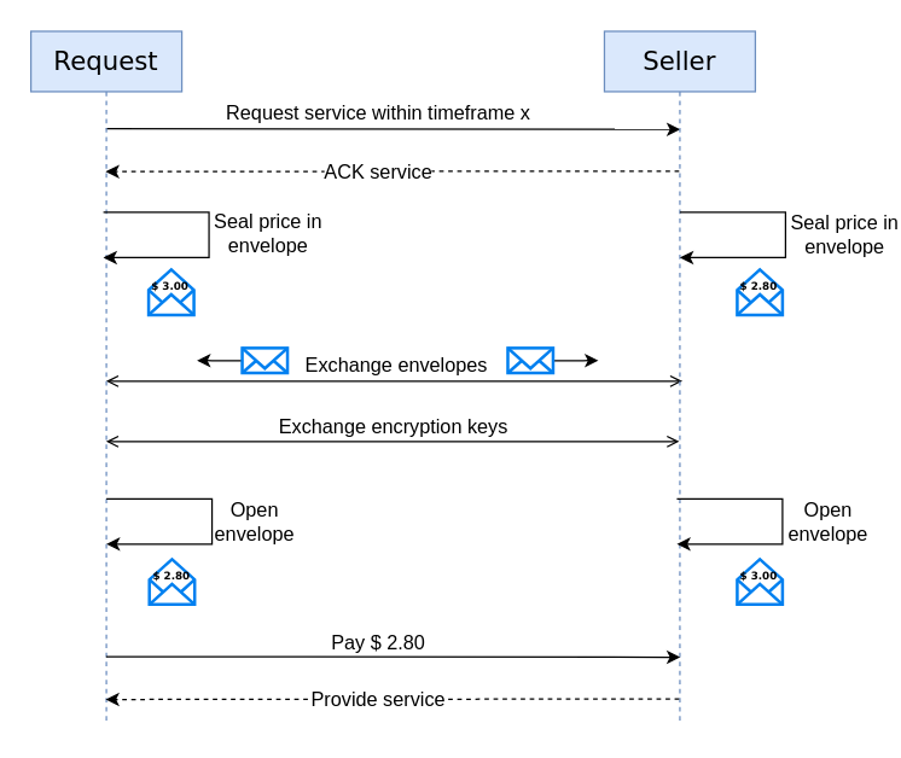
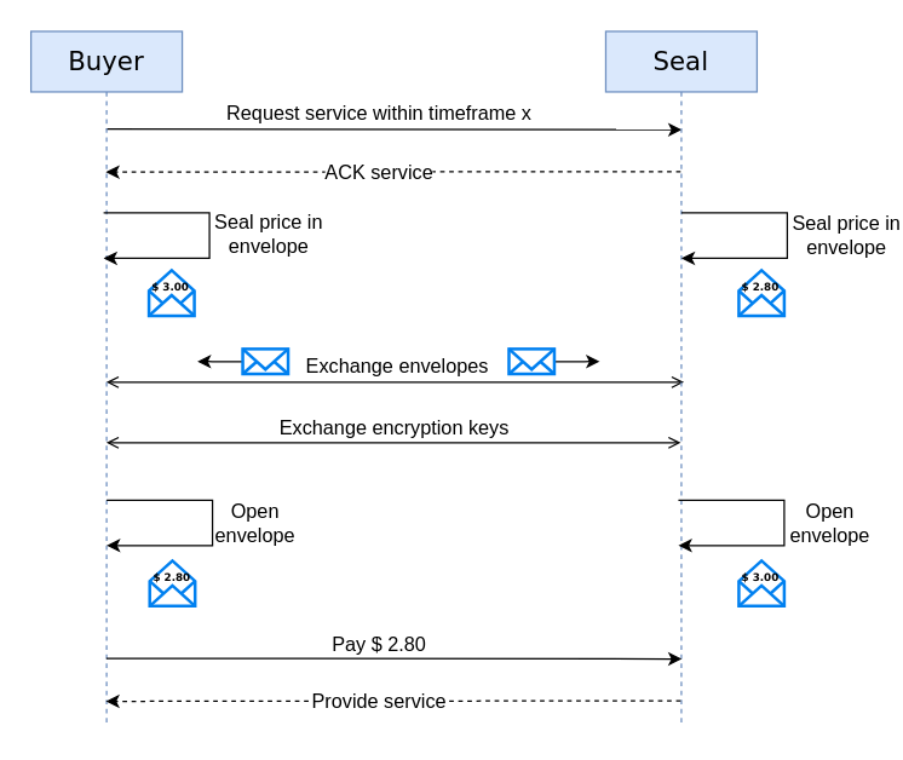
  <mxCell id="0" />
  <mxCell id="1" parent="0" />
  <mxCell id="2" style="edgeStyle=elbowEdgeStyle;rounded=0;orthogonalLoop=1;jettySize=auto;html=1;elbow=vertical;curved=0;entryX=0.503;entryY=0.237;entryDx=0;entryDy=0;entryPerimeter=0;labelBorderColor=none;" parent="1" edge="1"><mxGeometry relative="1" as="geometry"><mxPoint x="69.81" y="84.586" as="sourcePoint" /><mxPoint x="450.3" y="84.8" as="targetPoint" /></mxGeometry></mxCell>
  <mxCell id="3" value="Request service within timeframe x" style="edgeLabel;html=1;align=center;verticalAlign=middle;resizable=0;points=[];fontSize=13;labelBorderColor=none;" parent="2" vertex="1" connectable="0"><mxGeometry x="-0.134" y="-1" relative="1" as="geometry"><mxPoint x="15" y="-13" as="offset" /></mxGeometry></mxCell>
  <mxCell id="4" style="edgeStyle=elbowEdgeStyle;rounded=0;orthogonalLoop=1;jettySize=auto;html=1;elbow=vertical;curved=0;entryX=0.517;entryY=0.768;entryDx=0;entryDy=0;entryPerimeter=0;startArrow=open;startFill=0;endArrow=open;endFill=0;labelBorderColor=none;" parent="1" edge="1"><mxGeometry relative="1" as="geometry"><mxPoint x="69.81" y="252" as="sourcePoint" /><mxPoint x="451.7" y="252.2" as="targetPoint" /></mxGeometry></mxCell>
  <mxCell id="5" value="Exchange envelopes" style="edgeLabel;html=1;align=center;verticalAlign=middle;resizable=0;points=[];fontSize=13;labelBorderColor=none;" parent="4" vertex="1" connectable="0"><mxGeometry x="0.006" y="1" relative="1" as="geometry"><mxPoint y="-11" as="offset" /></mxGeometry></mxCell>
  <mxCell id="6" style="edgeStyle=elbowEdgeStyle;rounded=0;orthogonalLoop=1;jettySize=auto;html=1;elbow=vertical;curved=0;entryX=0.496;entryY=0.868;entryDx=0;entryDy=0;entryPerimeter=0;startArrow=open;startFill=0;endArrow=open;endFill=0;labelBorderColor=none;" parent="1" edge="1"><mxGeometry relative="1" as="geometry"><mxPoint x="69.81" y="292" as="sourcePoint" /><mxPoint x="449.6" y="292.2" as="targetPoint" /></mxGeometry></mxCell>
  <mxCell id="7" value="Exchange encryption keys" style="edgeLabel;html=1;align=center;verticalAlign=middle;resizable=0;points=[];fontSize=13;labelBorderColor=none;" parent="6" vertex="1" connectable="0"><mxGeometry x="0.091" y="-2" relative="1" as="geometry"><mxPoint x="-17" y="-13" as="offset" /></mxGeometry></mxCell>
- <mxCell id="8" value="Request" style="shape=umlLifeline;perimeter=lifelinePerimeter;whiteSpace=wrap;html=1;container=1;dropTarget=0;collapsible=0;recursiveResize=0;outlineConnect=0;portConstraint=eastwest;newEdgeStyle={&quot;edgeStyle&quot;:&quot;elbowEdgeStyle&quot;,&quot;elbow&quot;:&quot;vertical&quot;,&quot;curved&quot;:0,&quot;rounded&quot;:0};size=40;fontFamily=Dejavu Sans;fontSize=17;fillColor=#dae8fc;strokeColor=#6c8ebf;labelBorderColor=none;" parent="1" vertex="1"><mxGeometry x="20" y="20" width="100" height="460" as="geometry" /></mxCell>
+ <mxCell id="8" value="Buyer" style="shape=umlLifeline;perimeter=lifelinePerimeter;whiteSpace=wrap;html=1;container=1;dropTarget=0;collapsible=0;recursiveResize=0;outlineConnect=0;portConstraint=eastwest;newEdgeStyle={&quot;edgeStyle&quot;:&quot;elbowEdgeStyle&quot;,&quot;elbow&quot;:&quot;vertical&quot;,&quot;curved&quot;:0,&quot;rounded&quot;:0};size=40;fontFamily=Dejavu Sans;fontSize=17;fillColor=#dae8fc;strokeColor=#6c8ebf;labelBorderColor=none;" parent="1" vertex="1"><mxGeometry x="20" y="20" width="100" height="460" as="geometry" /></mxCell>
  <mxCell id="9" style="edgeStyle=elbowEdgeStyle;rounded=0;orthogonalLoop=1;jettySize=auto;html=1;elbow=vertical;curved=0;entryX=0.495;entryY=0.351;entryDx=0;entryDy=0;entryPerimeter=0;dashed=1;labelBorderColor=none;" parent="1" edge="1"><mxGeometry relative="1" as="geometry"><mxPoint x="449.5" y="112.655" as="sourcePoint" /><mxPoint x="69.5" y="112.89" as="targetPoint" /></mxGeometry></mxCell>
  <mxCell id="10" value="ACK service" style="edgeLabel;html=1;align=center;verticalAlign=middle;resizable=0;points=[];fontSize=13;labelBorderColor=none;" parent="9" vertex="1" connectable="0"><mxGeometry x="-0.053" y="-1" relative="1" as="geometry"><mxPoint x="-20" as="offset" /></mxGeometry></mxCell>
- <mxCell id="11" value="Seller" style="shape=umlLifeline;perimeter=lifelinePerimeter;whiteSpace=wrap;html=1;container=1;dropTarget=0;collapsible=0;recursiveResize=0;outlineConnect=0;portConstraint=eastwest;newEdgeStyle={&quot;edgeStyle&quot;:&quot;elbowEdgeStyle&quot;,&quot;elbow&quot;:&quot;vertical&quot;,&quot;curved&quot;:0,&quot;rounded&quot;:0};fontFamily=Dejavu Sans;fontSize=17;fillColor=#dae8fc;strokeColor=#6c8ebf;labelBorderColor=none;" parent="1" vertex="1"><mxGeometry x="400" y="20" width="100" height="460" as="geometry" /></mxCell>
+ <mxCell id="11" value="Seal" style="shape=umlLifeline;perimeter=lifelinePerimeter;whiteSpace=wrap;html=1;container=1;dropTarget=0;collapsible=0;recursiveResize=0;outlineConnect=0;portConstraint=eastwest;newEdgeStyle={&quot;edgeStyle&quot;:&quot;elbowEdgeStyle&quot;,&quot;elbow&quot;:&quot;vertical&quot;,&quot;curved&quot;:0,&quot;rounded&quot;:0};fontFamily=Dejavu Sans;fontSize=17;fillColor=#dae8fc;strokeColor=#6c8ebf;labelBorderColor=none;" parent="1" vertex="1"><mxGeometry x="400" y="20" width="100" height="460" as="geometry" /></mxCell>
  <mxCell id="12" value="" style="html=1;verticalLabelPosition=bottom;align=center;labelBackgroundColor=#ffffff;verticalAlign=top;strokeWidth=2;strokeColor=#0080F0;shadow=0;dashed=0;shape=mxgraph.ios7.icons.envelope_(empty);spacingBottom=0;labelBorderColor=none;" parent="1" vertex="1"><mxGeometry x="488" y="178" width="30" height="30" as="geometry" /></mxCell>
  <mxCell id="13" value="$ 2.80" style="text;html=1;strokeColor=none;fillColor=none;align=center;verticalAlign=middle;whiteSpace=wrap;rounded=0;fontSize=7;fontStyle=1;fontFamily=Dejavu Sans;labelBorderColor=none;" parent="1" vertex="1"><mxGeometry x="480" y="182" width="45" height="16" as="geometry" /></mxCell>
  <mxCell id="14" value="Seal price in &lt;br style=&quot;font-size: 13px;&quot;&gt;envelope" style="edgeLabel;html=1;align=center;verticalAlign=middle;resizable=0;points=[];fontSize=13;labelBorderColor=none;" parent="1" vertex="1" connectable="0"><mxGeometry x="558.003" y="148" as="geometry"><mxPoint y="6" as="offset" /></mxGeometry></mxCell>
  <mxCell id="15" style="edgeStyle=orthogonalEdgeStyle;rounded=0;orthogonalLoop=1;jettySize=auto;html=1;labelBorderColor=none;" parent="1" source="16" edge="1"><mxGeometry relative="1" as="geometry"><mxPoint x="396" y="238.25" as="targetPoint" /></mxGeometry></mxCell>
  <mxCell id="16" value="" style="html=1;verticalLabelPosition=bottom;align=center;labelBackgroundColor=#ffffff;verticalAlign=top;strokeWidth=2;strokeColor=#0080F0;shadow=0;dashed=0;shape=mxgraph.ios7.icons.mail;labelBorderColor=none;" parent="1" vertex="1"><mxGeometry x="336" y="230" width="30" height="16.5" as="geometry" /></mxCell>
  <mxCell id="17" style="edgeStyle=orthogonalEdgeStyle;rounded=0;orthogonalLoop=1;jettySize=auto;html=1;labelBorderColor=none;" parent="1" source="18" edge="1"><mxGeometry relative="1" as="geometry"><mxPoint x="130" y="238.25" as="targetPoint" /></mxGeometry></mxCell>
  <mxCell id="18" value="" style="html=1;verticalLabelPosition=bottom;align=center;labelBackgroundColor=#ffffff;verticalAlign=top;strokeWidth=2;strokeColor=#0080F0;shadow=0;dashed=0;shape=mxgraph.ios7.icons.mail;labelBorderColor=none;" parent="1" vertex="1"><mxGeometry x="160" y="230" width="30" height="16.5" as="geometry" /></mxCell>
  <mxCell id="19" value="" style="endArrow=classic;html=1;rounded=0;labelBorderColor=none;" parent="1" edge="1"><mxGeometry width="50" height="50" relative="1" as="geometry"><mxPoint x="68" y="140" as="sourcePoint" /><mxPoint x="68" y="170" as="targetPoint" /><Array as="points"><mxPoint x="138" y="140" /><mxPoint x="138" y="170" /></Array></mxGeometry></mxCell>
  <mxCell id="20" value="" style="html=1;verticalLabelPosition=bottom;align=center;labelBackgroundColor=#ffffff;verticalAlign=top;strokeWidth=2;strokeColor=#0080F0;shadow=0;dashed=0;shape=mxgraph.ios7.icons.envelope_(empty);spacingBottom=0;labelBorderColor=none;" parent="1" vertex="1"><mxGeometry x="98" y="178" width="30" height="30" as="geometry" /></mxCell>
  <mxCell id="21" value="$ 3.00" style="text;html=1;strokeColor=none;fillColor=none;align=center;verticalAlign=middle;whiteSpace=wrap;rounded=0;fontSize=7;fontStyle=1;fontFamily=Dejavu Sans;labelBorderColor=none;" parent="1" vertex="1"><mxGeometry x="90" y="182" width="45" height="16" as="geometry" /></mxCell>
  <mxCell id="22" value="" style="endArrow=classic;html=1;rounded=0;labelBorderColor=none;" parent="1" edge="1"><mxGeometry width="50" height="50" relative="1" as="geometry"><mxPoint x="450" y="140" as="sourcePoint" /><mxPoint x="450" y="170" as="targetPoint" /><Array as="points"><mxPoint x="520" y="140" /><mxPoint x="520" y="170" /></Array></mxGeometry></mxCell>
  <mxCell id="23" value="Seal price in &lt;br style=&quot;font-size: 13px;&quot;&gt;envelope" style="edgeLabel;html=1;align=center;verticalAlign=middle;resizable=0;points=[];fontSize=13;labelBorderColor=none;" parent="1" vertex="1" connectable="0"><mxGeometry x="176.003" y="153" as="geometry" /></mxCell>
  <mxCell id="24" value="" style="endArrow=classic;html=1;rounded=0;labelBorderColor=none;" parent="1" edge="1"><mxGeometry width="50" height="50" relative="1" as="geometry"><mxPoint x="70" y="330" as="sourcePoint" /><mxPoint x="70" y="360" as="targetPoint" /><Array as="points"><mxPoint x="140" y="330" /><mxPoint x="140" y="360" /></Array></mxGeometry></mxCell>
  <mxCell id="25" value="" style="html=1;verticalLabelPosition=bottom;align=center;labelBackgroundColor=#ffffff;verticalAlign=top;strokeWidth=2;strokeColor=#0080F0;shadow=0;dashed=0;shape=mxgraph.ios7.icons.envelope_(empty);spacingBottom=0;labelBorderColor=none;" parent="1" vertex="1"><mxGeometry x="98.5" y="370" width="30" height="30" as="geometry" /></mxCell>
  <mxCell id="26" value="$ 2.80" style="text;html=1;strokeColor=none;fillColor=none;align=center;verticalAlign=middle;whiteSpace=wrap;rounded=0;fontSize=7;fontStyle=1;fontFamily=Dejavu Sans;labelBorderColor=none;" parent="1" vertex="1"><mxGeometry x="90.5" y="374" width="45" height="16" as="geometry" /></mxCell>
  <mxCell id="27" value="" style="html=1;verticalLabelPosition=bottom;align=center;labelBackgroundColor=#ffffff;verticalAlign=top;strokeWidth=2;strokeColor=#0080F0;shadow=0;dashed=0;shape=mxgraph.ios7.icons.envelope_(empty);spacingBottom=0;labelBorderColor=none;" parent="1" vertex="1"><mxGeometry x="488" y="370" width="30" height="30" as="geometry" /></mxCell>
  <mxCell id="28" value="$ 3.00" style="text;html=1;strokeColor=none;fillColor=none;align=center;verticalAlign=middle;whiteSpace=wrap;rounded=0;fontSize=7;fontStyle=1;fontFamily=Dejavu Sans;labelBorderColor=none;" parent="1" vertex="1"><mxGeometry x="480" y="374" width="45" height="16" as="geometry" /></mxCell>
  <mxCell id="29" value="" style="endArrow=classic;html=1;rounded=0;labelBorderColor=none;" parent="1" edge="1"><mxGeometry width="50" height="50" relative="1" as="geometry"><mxPoint x="448" y="330" as="sourcePoint" /><mxPoint x="448" y="360" as="targetPoint" /><Array as="points"><mxPoint x="518" y="330" /><mxPoint x="518" y="360" /></Array></mxGeometry></mxCell>
  <mxCell id="30" value="Open&lt;br style=&quot;font-size: 13px;&quot;&gt;envelope" style="edgeLabel;html=1;align=center;verticalAlign=middle;resizable=0;points=[];fontSize=13;labelBorderColor=none;" parent="1" vertex="1" connectable="0"><mxGeometry x="167.003" y="344" as="geometry" /></mxCell>
  <mxCell id="31" value="Open&lt;br style=&quot;font-size: 13px;&quot;&gt;envelope" style="edgeLabel;html=1;align=center;verticalAlign=middle;resizable=0;points=[];fontSize=13;labelBorderColor=none;" parent="1" vertex="1" connectable="0"><mxGeometry x="547.003" y="344" as="geometry" /></mxCell>
  <mxCell id="32" style="edgeStyle=elbowEdgeStyle;rounded=0;orthogonalLoop=1;jettySize=auto;html=1;elbow=vertical;curved=0;entryX=0.503;entryY=0.237;entryDx=0;entryDy=0;entryPerimeter=0;labelBorderColor=none;" parent="1" edge="1"><mxGeometry relative="1" as="geometry"><mxPoint x="69.81" y="434.586" as="sourcePoint" /><mxPoint x="450.3" y="434.8" as="targetPoint" /></mxGeometry></mxCell>
  <mxCell id="33" value="Pay $ 2.80" style="edgeLabel;html=1;align=center;verticalAlign=middle;resizable=0;points=[];fontSize=13;labelBorderColor=none;" parent="32" vertex="1" connectable="0"><mxGeometry x="-0.134" y="-1" relative="1" as="geometry"><mxPoint x="15" y="-12" as="offset" /></mxGeometry></mxCell>
  <mxCell id="34" style="edgeStyle=elbowEdgeStyle;rounded=0;orthogonalLoop=1;jettySize=auto;html=1;elbow=vertical;curved=0;entryX=0.495;entryY=0.351;entryDx=0;entryDy=0;entryPerimeter=0;dashed=1;labelBorderColor=none;" parent="1" edge="1"><mxGeometry relative="1" as="geometry"><mxPoint x="449.5" y="462.655" as="sourcePoint" /><mxPoint x="69.5" y="462.89" as="targetPoint" /></mxGeometry></mxCell>
  <mxCell id="35" value="Provide service" style="edgeLabel;html=1;align=center;verticalAlign=middle;resizable=0;points=[];fontSize=13;labelBorderColor=none;" parent="34" vertex="1" connectable="0"><mxGeometry x="-0.053" y="-1" relative="1" as="geometry"><mxPoint x="-20" as="offset" /></mxGeometry></mxCell>
